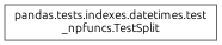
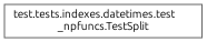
  digraph {
    rankdir=LR
    fontname=Ubuntu
-   n1 [color=grey40 fillcolor=white fontname=Ubuntu fontsize=10 height=0.2 label="pandas.tests.indexes.datetimes.test\l_npfuncs.TestSplit" shape=box style=filled width=0.4]
+   n1 [color=grey40 fillcolor=white fontname=Ubuntu fontsize=10 height=0.2 label="test.tests.indexes.datetimes.test\l_npfuncs.TestSplit" shape=box style=filled width=0.4]
  }
